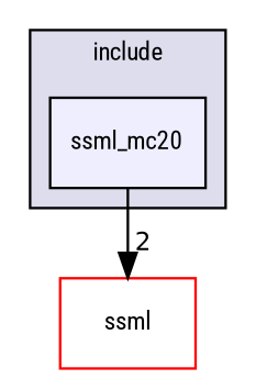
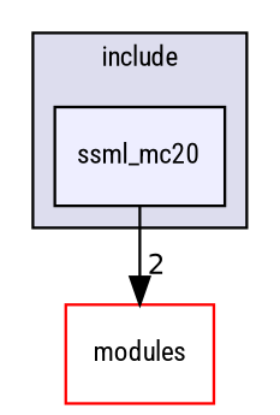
  digraph {
    compound=true
    fontname="Roboto Condensed"
    node [fontname="Roboto Condensed" fontsize=10 shape=box style=filled]
    n1 [fillcolor="#eeeeff" label=ssml_mc20 pencolor=black]
-   n2 [color=red fillcolor=white label=ssml]
+   n2 [color=red fillcolor=white label=modules]
    subgraph cluster_1 {
      bgcolor="#ddddee"
      fontsize=10
      label=include
      pencolor=black
      n1
    }
    n1 -> n2 [headlabel=2 labeldistance=1.5 labelfontname=Helvetica labelfontsize=10 fontname="Roboto Condensed"]
  }
